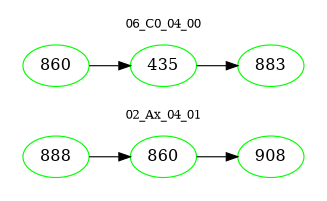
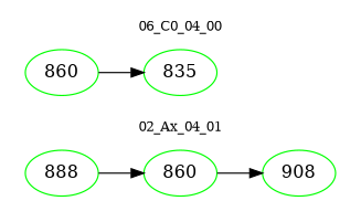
  digraph {
    rankdir=LR
    node [color=green]
    edge [color=black]
    n1 [label=888]
    n2 [label=860]
    n3 [label=908]
    n4 [label=860]
-   n5 [label=435]
-   n6 [label=883]
+   n5 [label=835]
    subgraph cluster_1 {
      color=white
      fontsize=10
      label="02_Ax_04_01"
      n1
      n2
      n3
    }
    subgraph cluster_2 {
      color=white
      fontsize=10
      label="06_C0_04_00"
      n4
      n5
-     n6
    }
    n1 -> n2
    n2 -> n3
    n4 -> n5
-   n5 -> n6
  }
